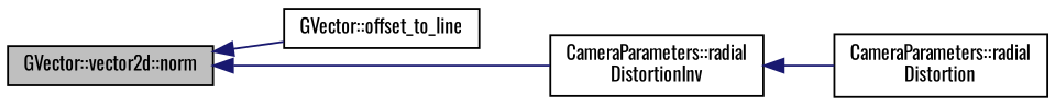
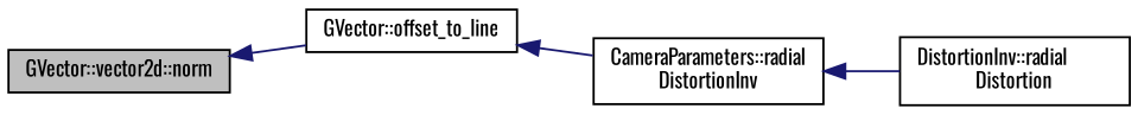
  digraph {
    fontname=Oswald
    rankdir=LR
    node [color=black fillcolor=white fontname=Oswald fontsize=10 shape=record style=filled]
    edge [color=midnightblue dir=back fontname=Oswald fontsize=10 labelfontname=Helvetica labelfontsize=10 style=solid]
    n1 [fillcolor=grey75 fontcolor=black height=0.2 label="GVector::vector2d::norm" width=0.4]
    n2 [height=0.2 label="GVector::offset_to_line" width=0.4]
    n3 [height=0.2 label="CameraParameters::radial\lDistortionInv" width=0.4]
-   n4 [height=0.2 label="CameraParameters::radial\lDistortion" width=0.4]
+   n4 [height=0.2 label="DistortionInv::radial\lDistortion" width=0.4]
    n1 -> n2
-   n1 -> n3
+   n2 -> n3
    n3 -> n4
  }
